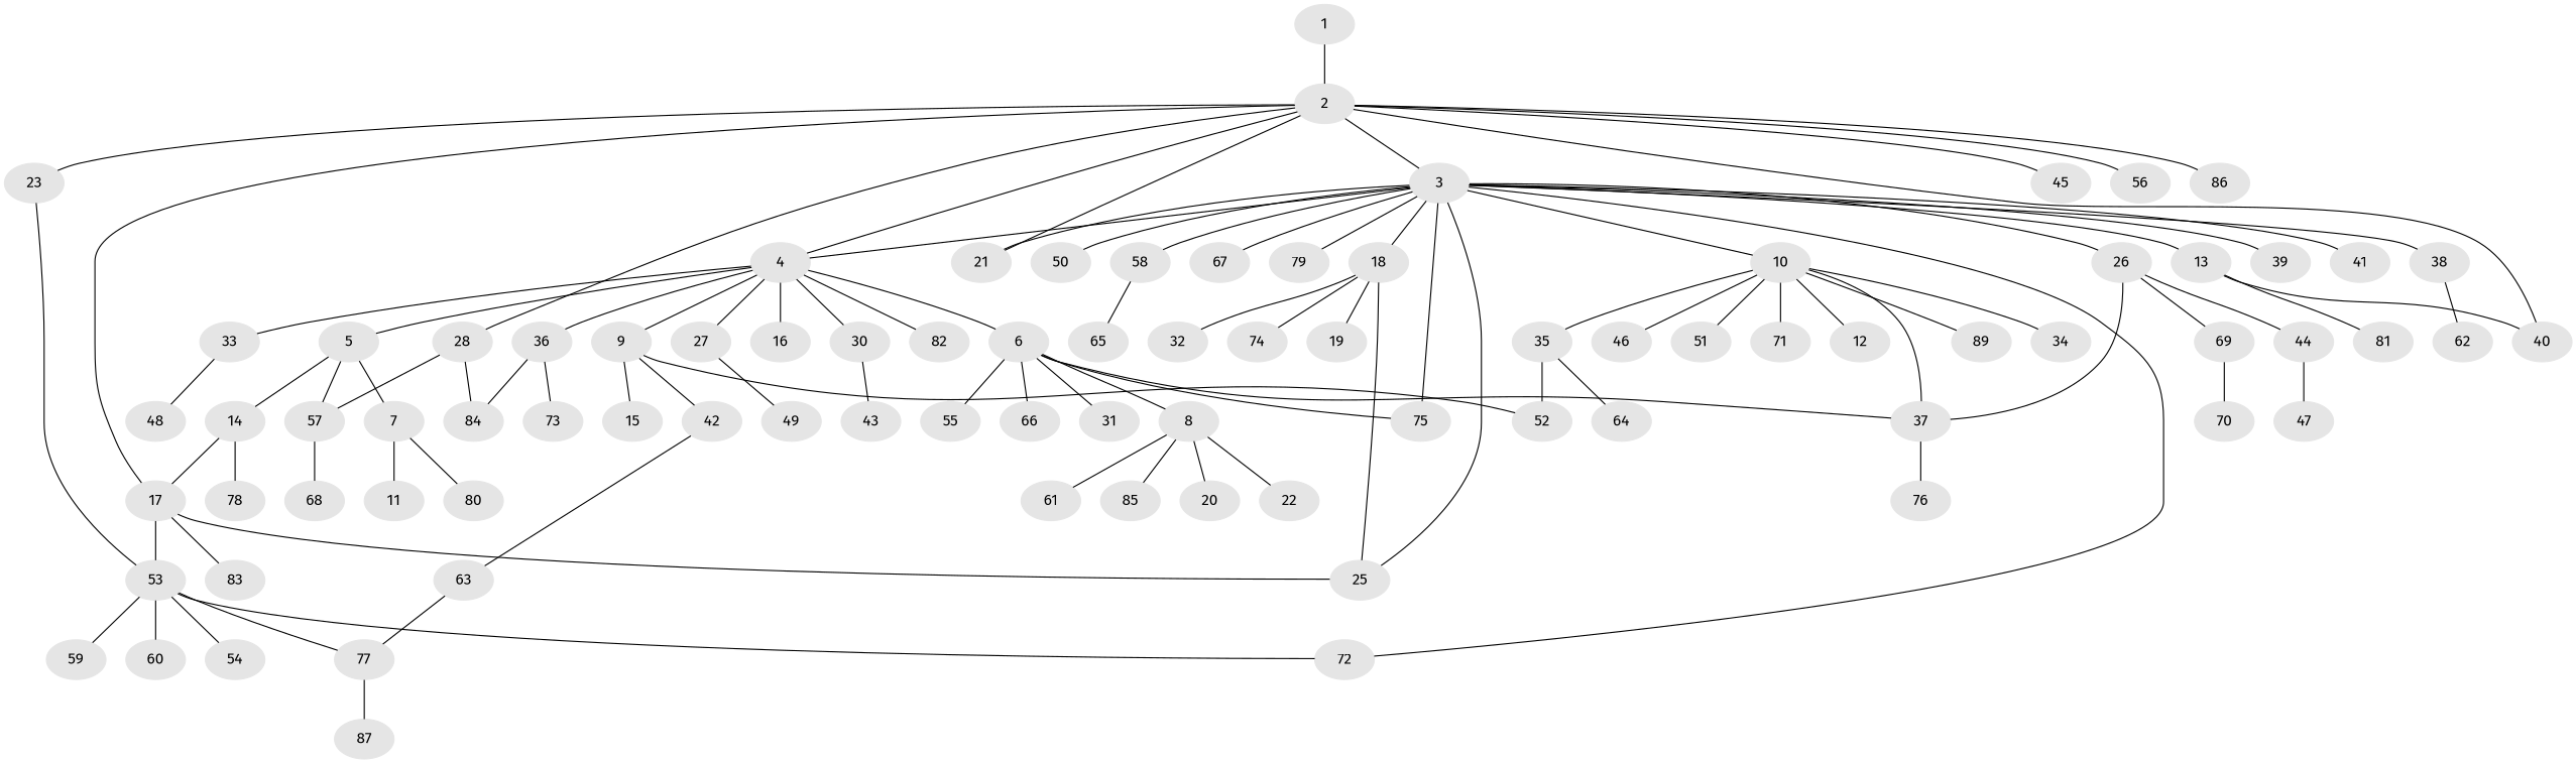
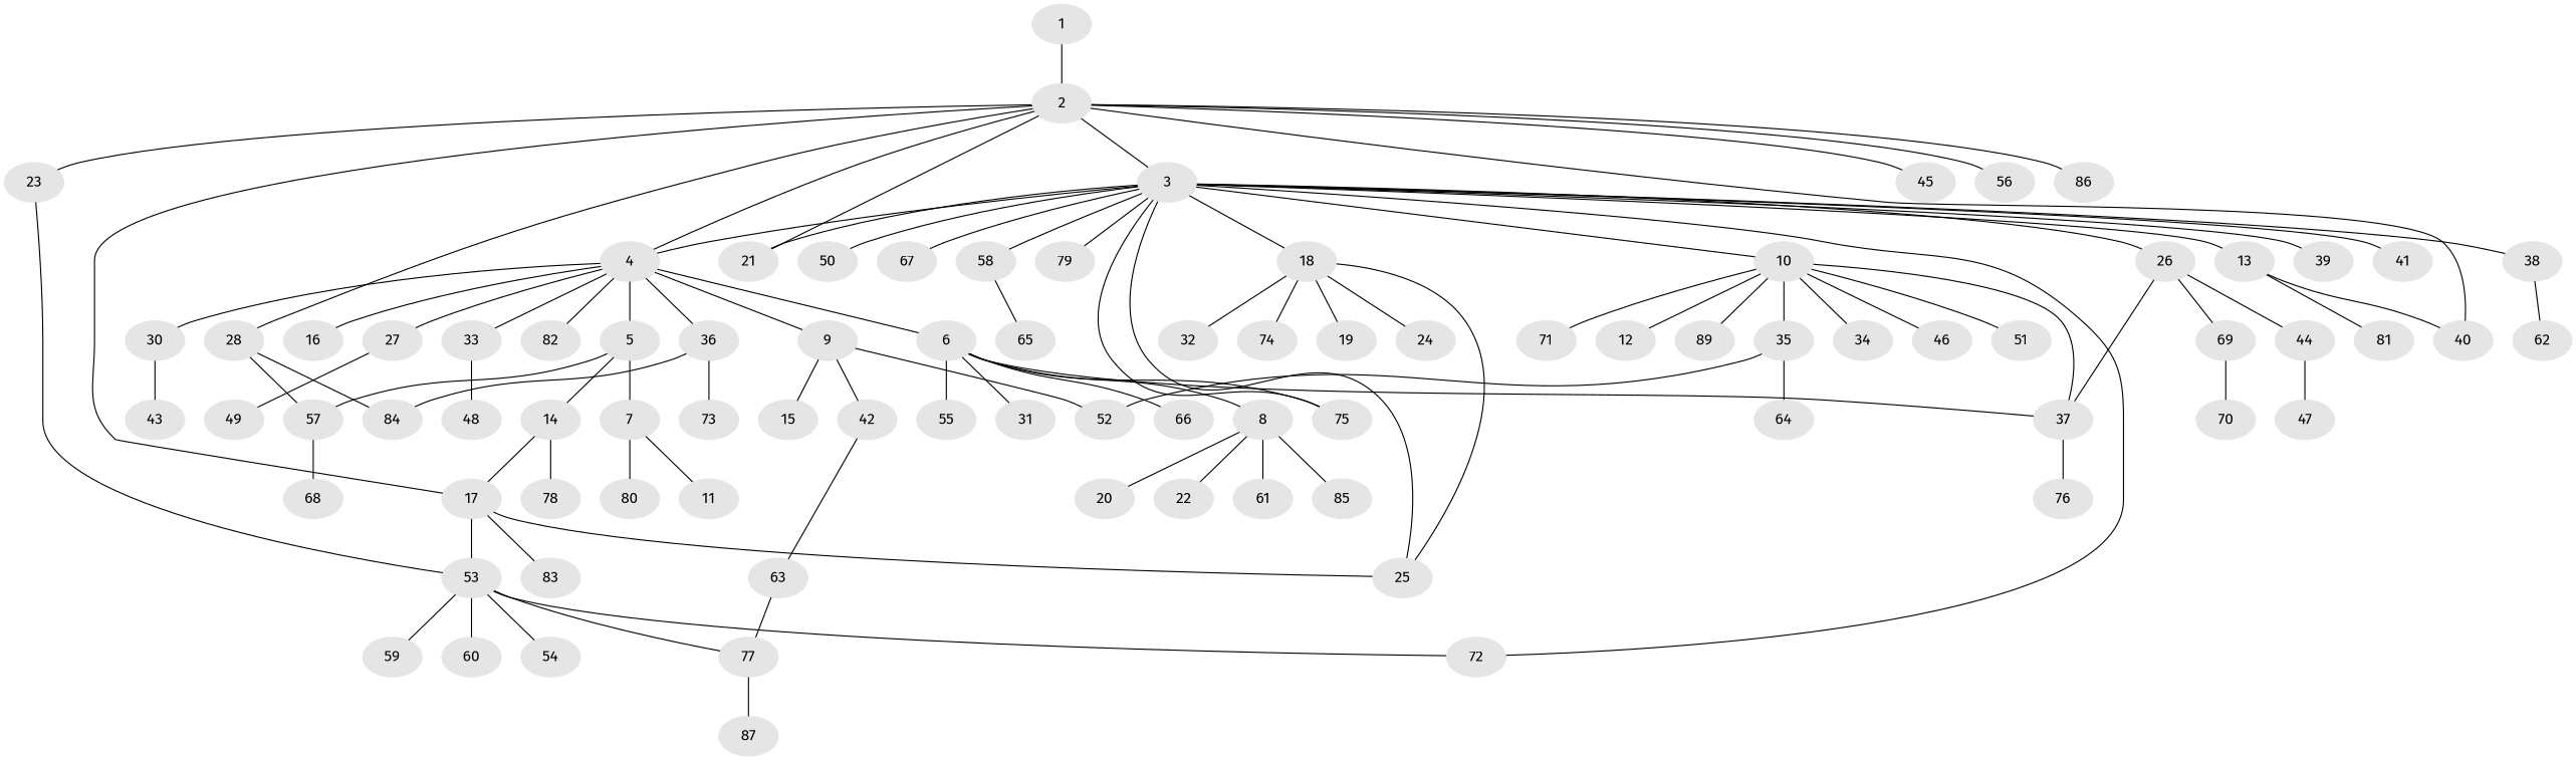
  graph {
    fontname="Fira Sans"
    node [color=gray90 fontname="Fira Sans" style=filled]
    edge [fontname="Fira Sans"]
    1
    2
    3
    4
    17
    21
    23
    28
    40
    45
    56
    86
    10
    13
    18
    25
    26
    38
    39
    41
    50
    58
    67
    72
    75
    79
    5
    6
    9
    16
    27
    30
    33
    36
    82
    53
    83
    57
    84
    37
    12
    n42 [label=89]
    34
    35
    46
    51
    71
    81
    19
+   24
    32
    74
    44
    69
    62
    65
    7
    14
    8
    31
    55
    66
    15
    42
    52
    49
    43
    48
    73
    11
    80
    78
    20
    22
    61
    85
    76
    63
    64
    54
    59
    60
    77
    47
    70
    68
    87
    1 -- 2
    2 -- 3
    2 -- 4
    2 -- 17
    2 -- 21
    2 -- 23
    2 -- 28
    2 -- 40
    2 -- 45
    2 -- 56
    2 -- 86
    3 -- 4
    3 -- 21
    3 -- 10
    3 -- 13
    3 -- 18
    3 -- 25
    3 -- 26
    3 -- 38
    3 -- 39
    3 -- 41
    3 -- 50
    3 -- 58
    3 -- 67
    3 -- 72
    3 -- 75
    3 -- 79
    4 -- 5
    4 -- 6
    4 -- 9
    4 -- 16
    4 -- 27
    4 -- 30
    4 -- 33
    4 -- 36
    4 -- 82
    17 -- 25
    17 -- 53
    17 -- 83
    23 -- 53
    28 -- 57
    28 -- 84
    10 -- 37
    10 -- 12
    10 -- n42
    10 -- 34
    10 -- 35
    10 -- 46
    10 -- 51
    10 -- 71
    13 -- 40
    13 -- 81
    18 -- 25
    18 -- 19
+   18 -- 24
    18 -- 32
    18 -- 74
    26 -- 37
    26 -- 44
    26 -- 69
    38 -- 62
    58 -- 65
    5 -- 57
    5 -- 7
    5 -- 14
    6 -- 75
    6 -- 37
    6 -- 8
    6 -- 31
    6 -- 55
    6 -- 66
    9 -- 15
    9 -- 42
    9 -- 52
    27 -- 49
    30 -- 43
    33 -- 48
    36 -- 84
    36 -- 73
    53 -- 72
    53 -- 54
    53 -- 59
    53 -- 60
    53 -- 77
    57 -- 68
    37 -- 76
    35 -- 52
    35 -- 64
    44 -- 47
    69 -- 70
    7 -- 11
    7 -- 80
    14 -- 17
    14 -- 78
    8 -- 20
    8 -- 22
    8 -- 61
    8 -- 85
    42 -- 63
    63 -- 77
    77 -- 87
  }
